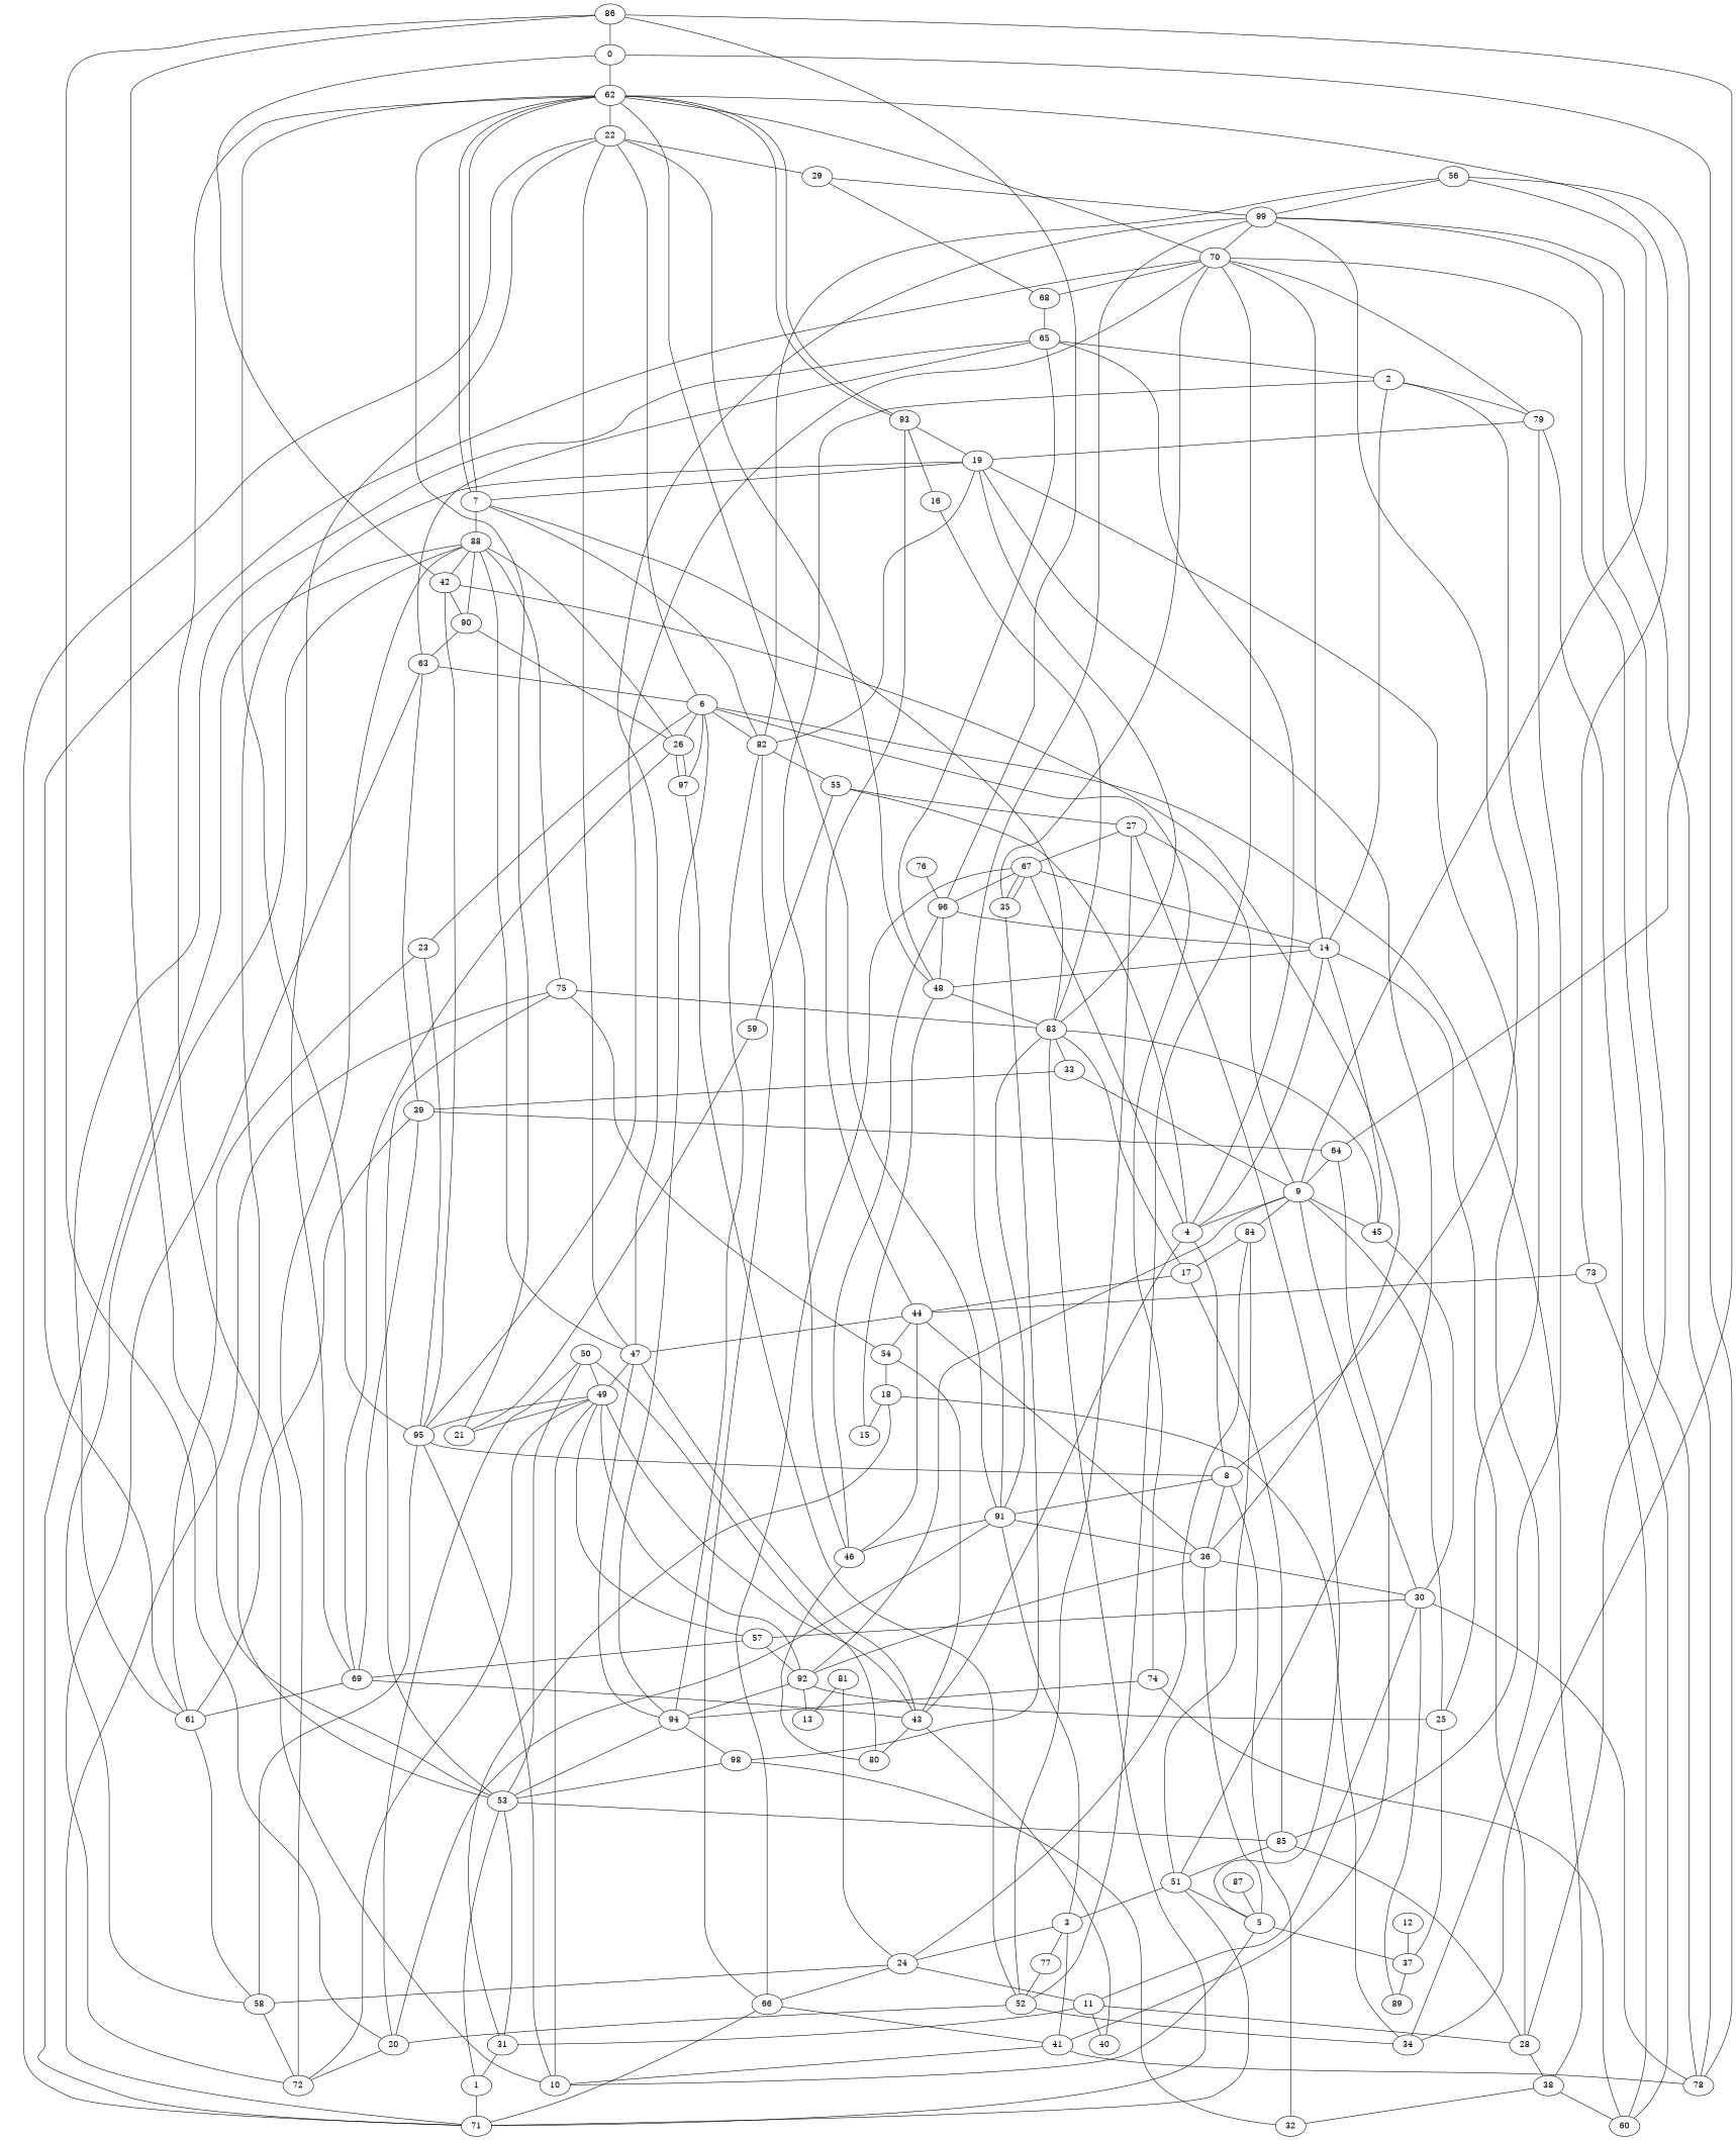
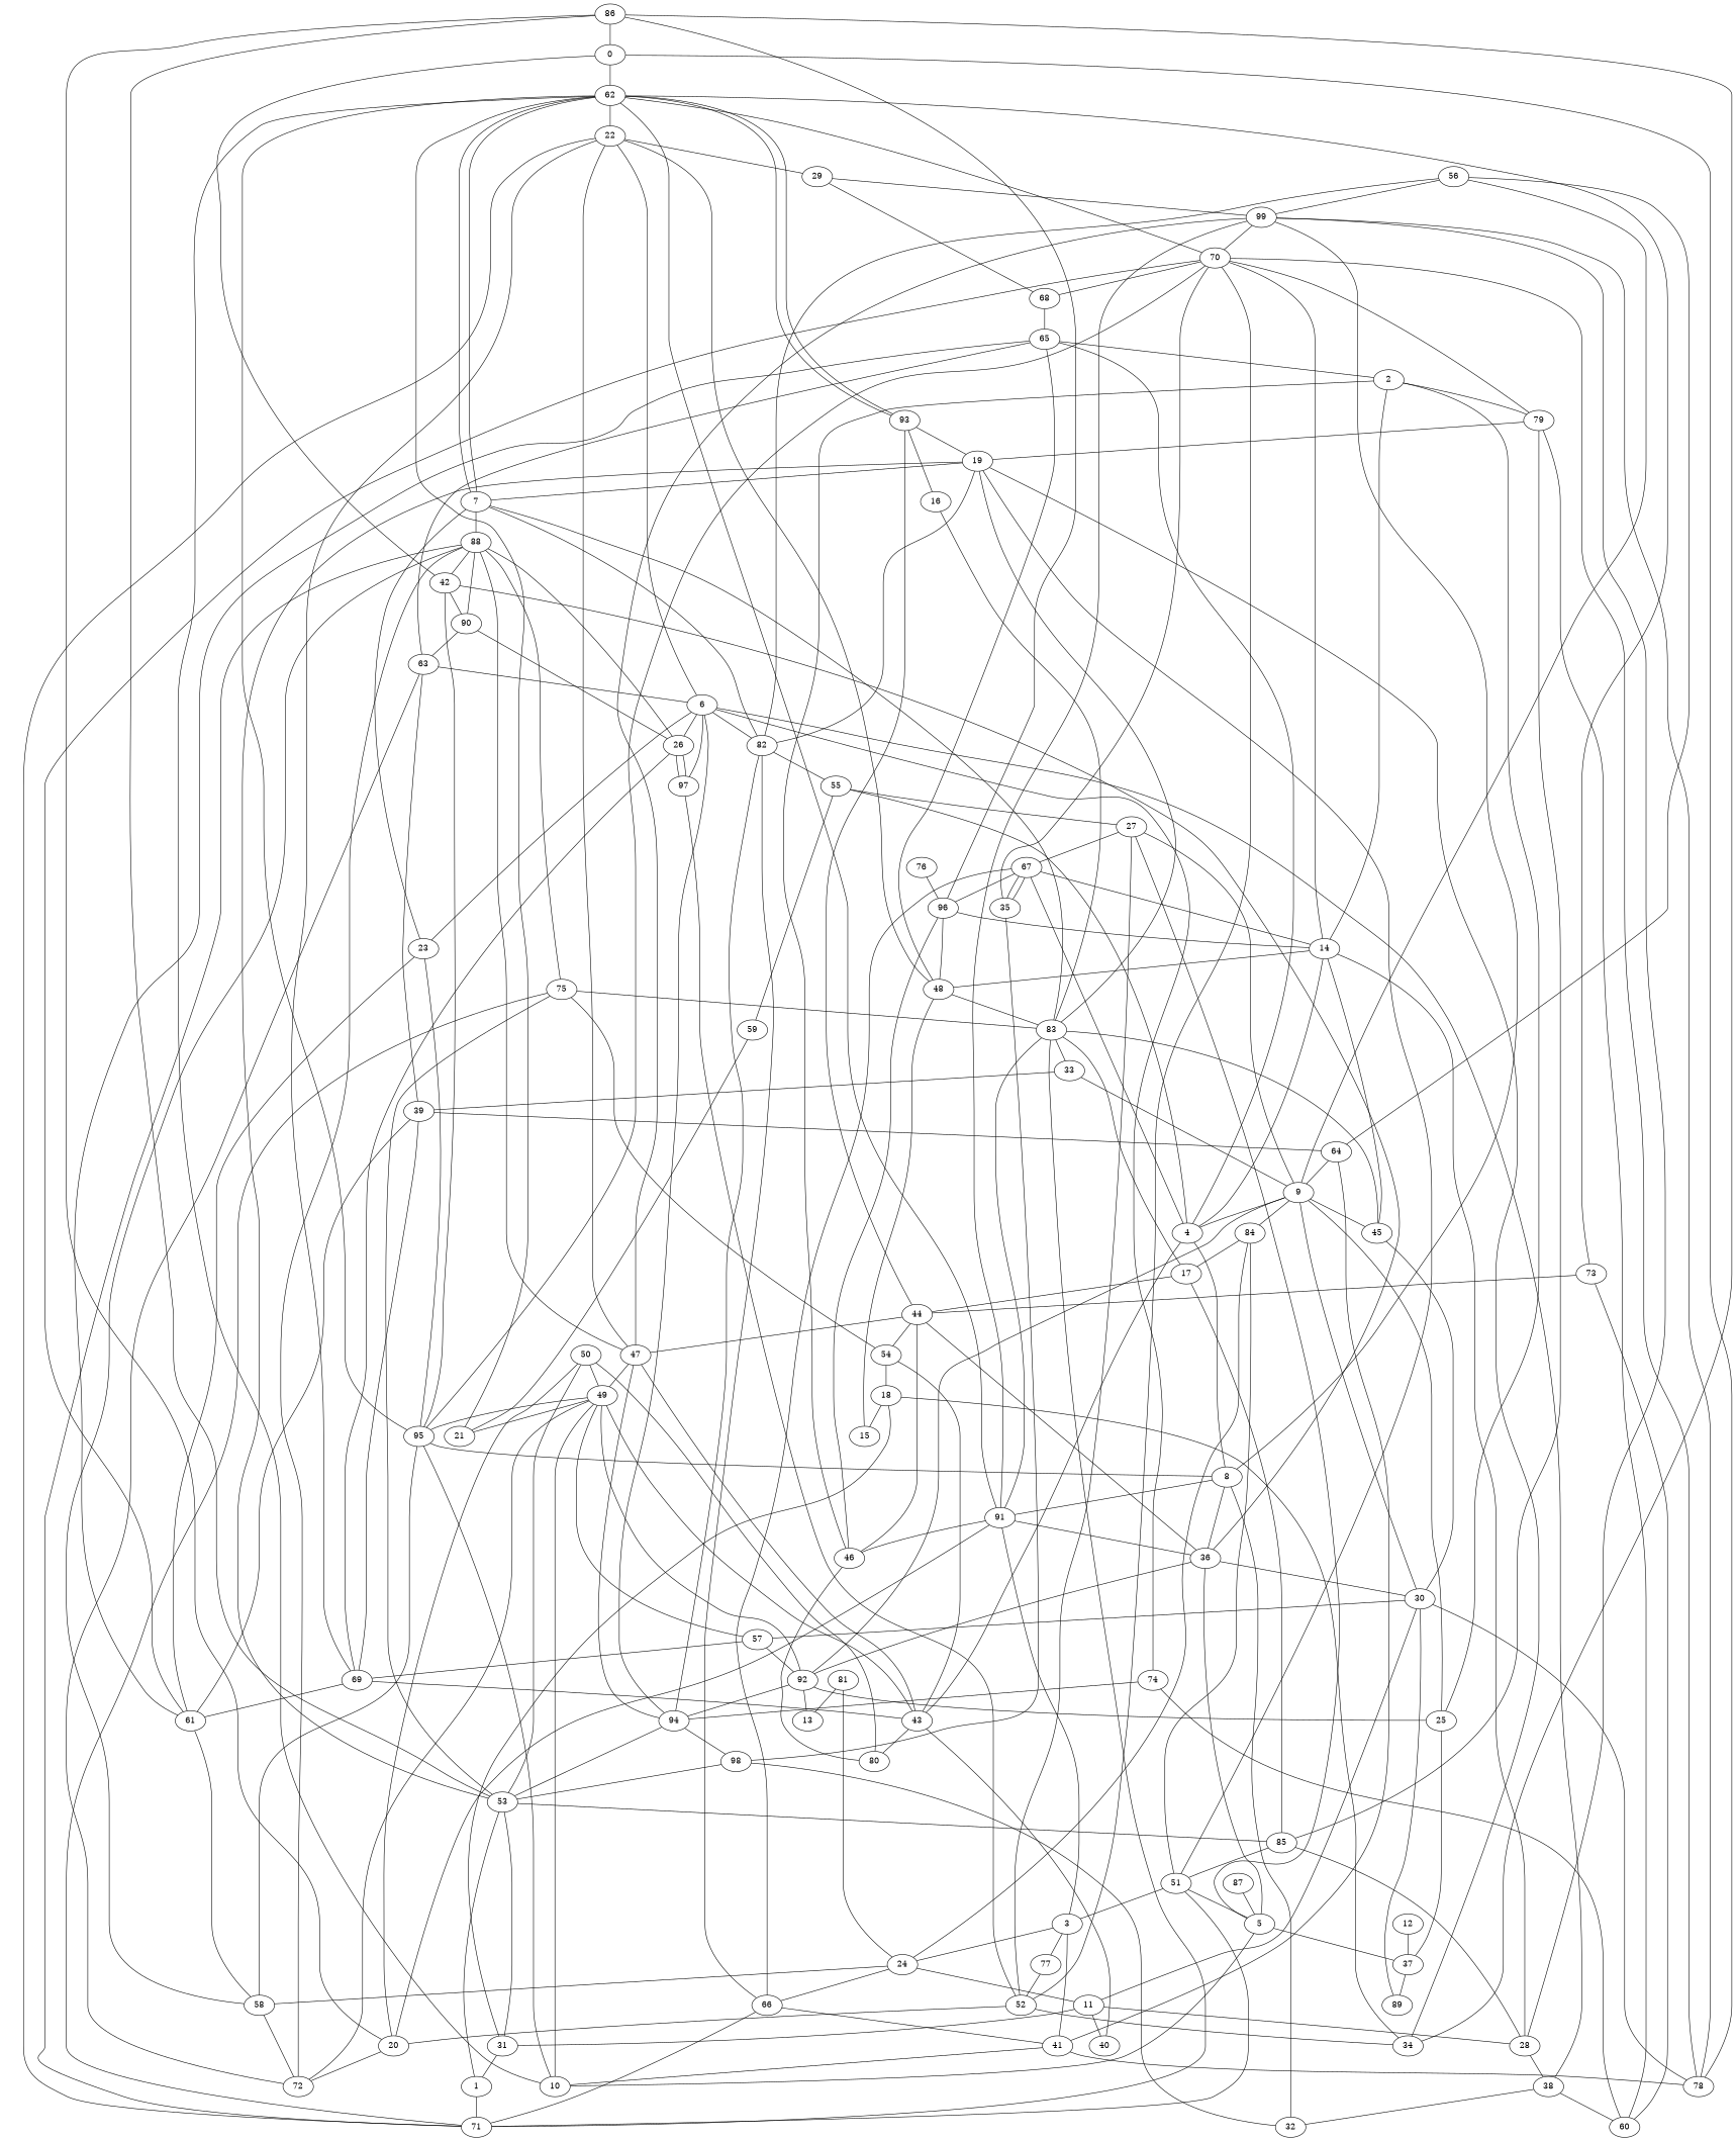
  graph {
    0
    62
    22
    7
    95
    21
    73
    93
    29
    88
    70
    58
    8
    42
    60
    44
    19
    16
    1
    71
    2
    25
    79
    37
    89
    34
    53
    78
    68
    3
    24
    41
    77
    91
    84
    11
    66
    10
    52
    36
    99
    20
    46
    94
    31
    85
    17
    40
    30
    28
    72
    67
    5
    80
    96
    4
    43
    55
    32
    49
    27
    59
    57
    92
    9
    45
    35
    6
    23
    26
    38
    74
    82
    61
    69
    90
    97
    98
    47
    63
    75
    83
    54
    12
    14
    48
    65
    33
    15
    39
    18
    51
    13
    64
    50
    56
    76
    81
    86
    87
    0 -- 62
    62 -- 22
    62 -- 7
    62 -- 95
    62 -- 21
    62 -- 73
    62 -- 93
    22 -- 29
    7 -- 62
    7 -- 88
    95 -- 70
    95 -- 58
    95 -- 8
    95 -- 42
    73 -- 60
    73 -- 44
    93 -- 62
    93 -- 44
    93 -- 19
    93 -- 16
    29 -- 99
    88 -- 42
    88 -- 71
    88 -- 26
    88 -- 47
    88 -- 75
    70 -- 62
    70 -- 78
    70 -- 68
    58 -- 88
    58 -- 72
    8 -- 91
    8 -- 36
    8 -- 99
    8 -- 32
    42 -- 0
    42 -- 90
    44 -- 46
    44 -- 47
    44 -- 54
    19 -- 7
    19 -- 34
    19 -- 53
    16 -- 83
    1 -- 71
    71 -- 22
    2 -- 25
    2 -- 79
    25 -- 37
    79 -- 70
    79 -- 60
    79 -- 19
    37 -- 89
    53 -- 1
    53 -- 94
    53 -- 31
    53 -- 85
    78 -- 0
    68 -- 29
    68 -- 65
    3 -- 24
    3 -- 41
    3 -- 77
    3 -- 91
    24 -- 58
    24 -- 84
    24 -- 11
    24 -- 66
    41 -- 78
    41 -- 10
    77 -- 52
    91 -- 62
    91 -- 36
    91 -- 99
    91 -- 20
    91 -- 46
    84 -- 17
    11 -- 31
    11 -- 40
    11 -- 30
    11 -- 28
    66 -- 71
    66 -- 41
    66 -- 67
    10 -- 62
    10 -- 95
    52 -- 70
    52 -- 34
    52 -- 20
    36 -- 42
    36 -- 44
    36 -- 30
    36 -- 5
    99 -- 70
    99 -- 78
    20 -- 72
    46 -- 2
    46 -- 80
    46 -- 96
    94 -- 98
    94 -- 47
    31 -- 1
    85 -- 79
    85 -- 17
    85 -- 28
    85 -- 51
    17 -- 44
    17 -- 83
    30 -- 89
    30 -- 78
    30 -- 57
    30 -- 9
    28 -- 99
    28 -- 38
    72 -- 88
    72 -- 63
    67 -- 96
    67 -- 4
    67 -- 35
    5 -- 37
    5 -- 10
    5 -- 27
    96 -- 14
    4 -- 8
    4 -- 43
    4 -- 55
    43 -- 40
    43 -- 80
    43 -- 49
    55 -- 27
    55 -- 59
    49 -- 95
    49 -- 21
    49 -- 10
    49 -- 72
    49 -- 57
    49 -- 92
    27 -- 52
    27 -- 67
    27 -- 9
    59 -- 21
    57 -- 92
    57 -- 69
    92 -- 25
    92 -- 36
    92 -- 94
    92 -- 9
    92 -- 13
    9 -- 25
    9 -- 84
    9 -- 4
    9 -- 45
    45 -- 30
    35 -- 70
    35 -- 67
    35 -- 98
    6 -- 22
    6 -- 94
    6 -- 23
    6 -- 26
    6 -- 38
    6 -- 74
    6 -- 82
+   23 -- 7
    23 -- 95
    23 -- 61
    26 -- 69
    26 -- 90
    26 -- 97
    38 -- 60
    38 -- 32
    74 -- 60
    74 -- 94
    82 -- 7
    82 -- 19
    82 -- 66
    82 -- 94
    82 -- 55
    61 -- 70
    61 -- 58
    69 -- 22
    69 -- 43
    69 -- 61
    90 -- 88
    90 -- 63
    97 -- 52
    97 -- 6
    97 -- 26
    98 -- 53
    98 -- 32
    47 -- 22
    47 -- 99
    47 -- 43
    47 -- 49
    63 -- 6
    63 -- 65
    63 -- 39
    75 -- 71
    75 -- 53
    75 -- 83
    75 -- 54
    83 -- 7
    83 -- 19
    83 -- 71
    83 -- 91
    83 -- 45
    83 -- 33
    54 -- 43
    54 -- 18
    12 -- 37
    14 -- 70
    14 -- 2
    14 -- 28
    14 -- 67
    14 -- 4
    14 -- 45
    14 -- 48
    48 -- 22
    48 -- 96
    48 -- 83
    48 -- 65
    65 -- 2
    65 -- 4
    65 -- 61
    33 -- 9
    33 -- 39
    15 -- 48
    39 -- 61
    39 -- 69
    39 -- 64
    18 -- 34
    18 -- 31
    18 -- 15
    51 -- 19
    51 -- 71
    51 -- 3
    51 -- 84
    51 -- 5
    64 -- 41
    64 -- 9
    50 -- 53
    50 -- 20
    50 -- 80
    50 -- 49
    56 -- 99
    56 -- 9
    56 -- 82
    56 -- 64
    76 -- 96
    81 -- 24
    81 -- 13
    86 -- 0
    86 -- 34
    86 -- 53
    86 -- 20
    86 -- 96
    87 -- 5
  }
